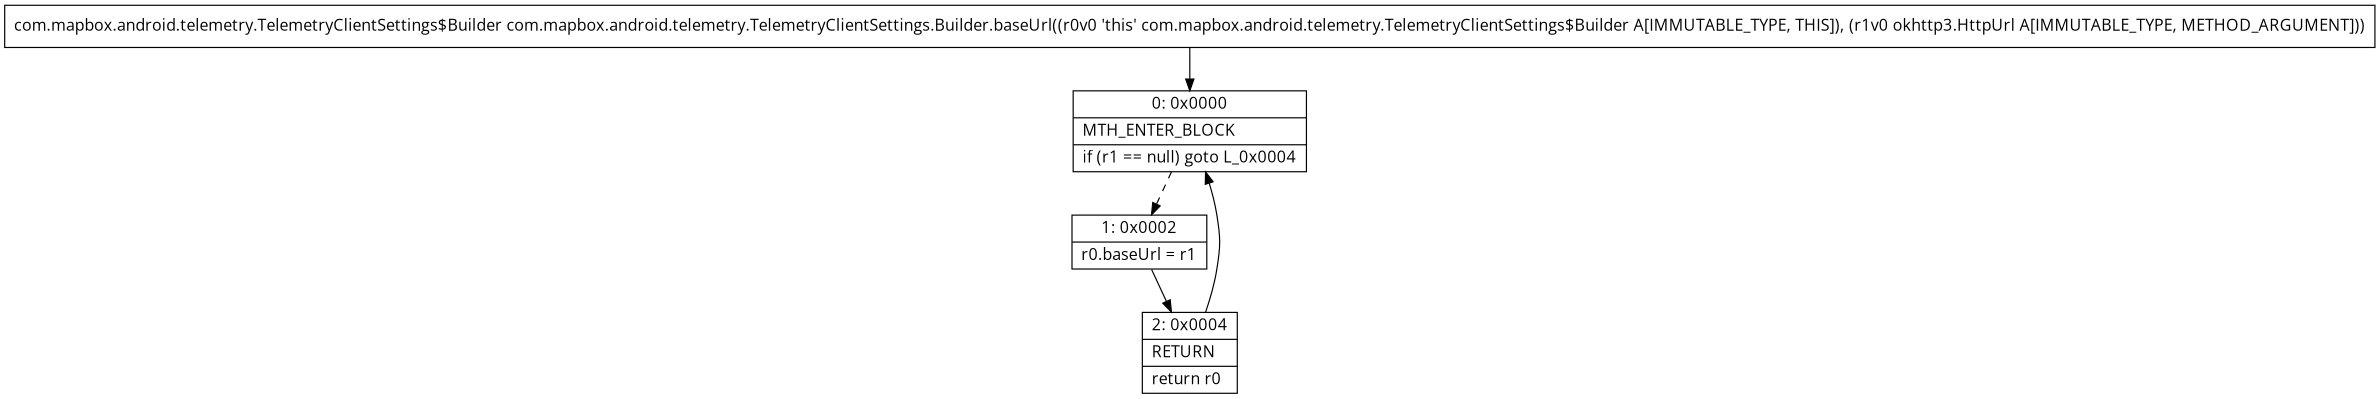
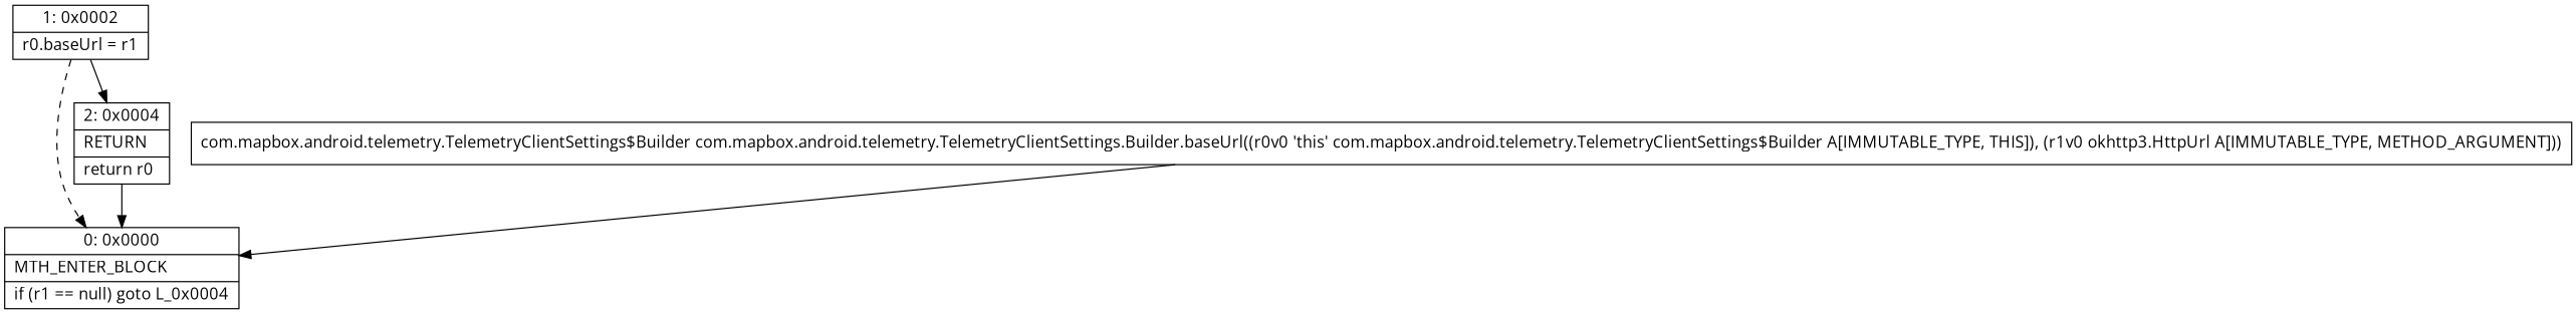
  digraph {
    fontname="Open Sans"
    node [fontname="Open Sans" shape=record]
    edge [fontname="Open Sans"]
    n1 [label="{0\:\ 0x0000|MTH_ENTER_BLOCK\l|if (r1 == null) goto L_0x0004\l}"]
    n2 [label="{1\:\ 0x0002|r0.baseUrl = r1\l}"]
    n3 [label="{2\:\ 0x0004|RETURN\l|return r0\l}"]
    n4 [label="{com.mapbox.android.telemetry.TelemetryClientSettings$Builder com.mapbox.android.telemetry.TelemetryClientSettings.Builder.baseUrl((r0v0 'this' com.mapbox.android.telemetry.TelemetryClientSettings$Builder A[IMMUTABLE_TYPE, THIS]), (r1v0 okhttp3.HttpUrl A[IMMUTABLE_TYPE, METHOD_ARGUMENT])) }"]
-   n1 -> n2 [style=dashed]
+   n2 -> n1 [style=dashed]
    n2 -> n3
    n3 -> n1
    n4 -> n1
  }
